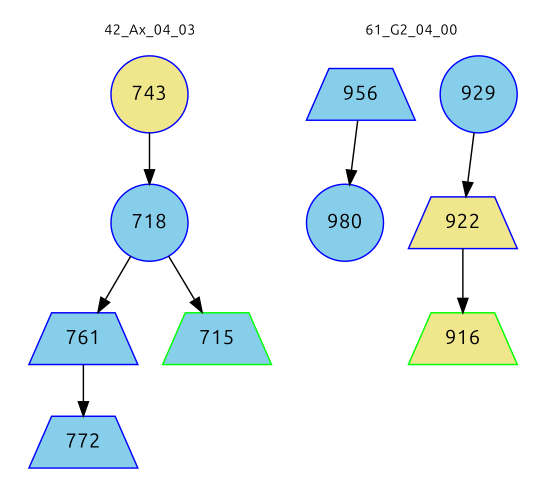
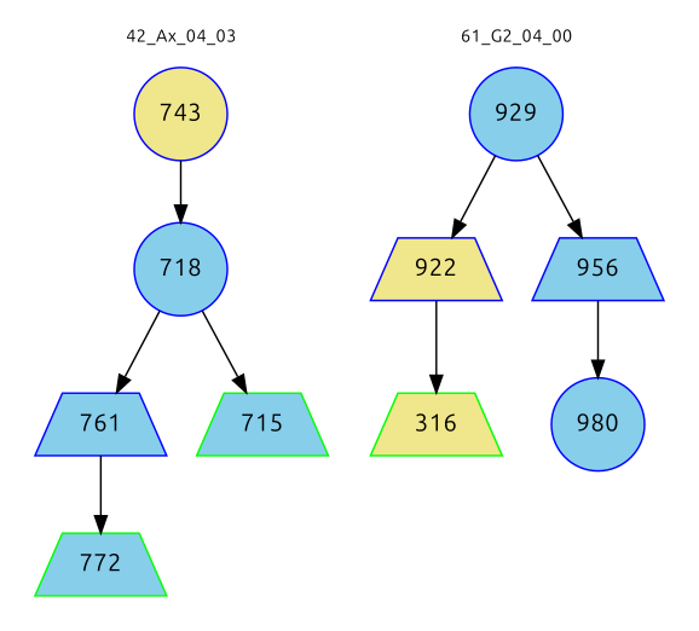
  digraph {
    fontname=Ubuntu
    node [color=blue fillcolor=skyblue fontname=Ubuntu shape=trapezium style=filled]
    edge [color=black fontname=Ubuntu]
    n1 [fillcolor=khaki label=743 shape=circle]
    n2 [label=718 shape=circle]
    n3 [label=761]
    n4 [color=green label=715]
-   n5 [label=772]
+   n5 [color=green label=772]
    n6 [label=929 shape=circle]
    n7 [fillcolor=khaki label=922]
    n8 [label=956]
-   n9 [color=green fillcolor=khaki label=916]
+   n9 [color=green fillcolor=khaki label=316]
    n10 [label=980 shape=circle]
    subgraph cluster_1 {
      color=white
      fontsize=10
      label="42_Ax_04_03"
      n1
      n2
      n3
      n4
      n5
    }
    subgraph cluster_2 {
      color=white
      fontsize=10
      label="61_G2_04_00"
      n6
      n7
      n8
      n9
      n10
    }
    n1 -> n2
    n2 -> n3
    n2 -> n4
    n3 -> n5
    n6 -> n7
+   n6 -> n8
    n7 -> n9
    n8 -> n10
  }
